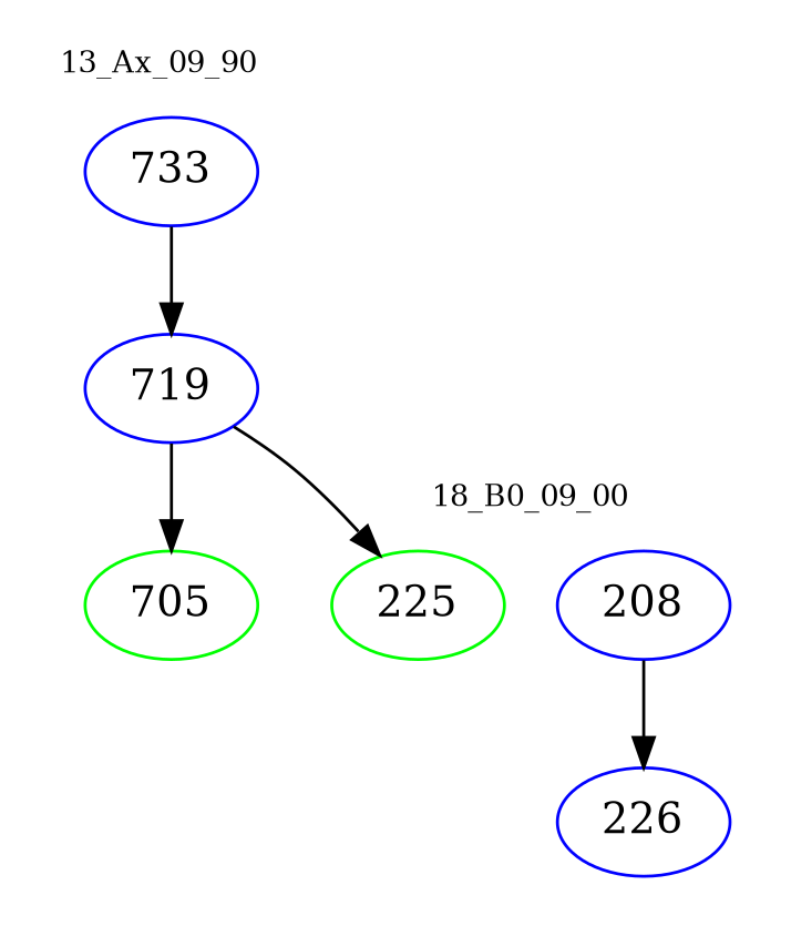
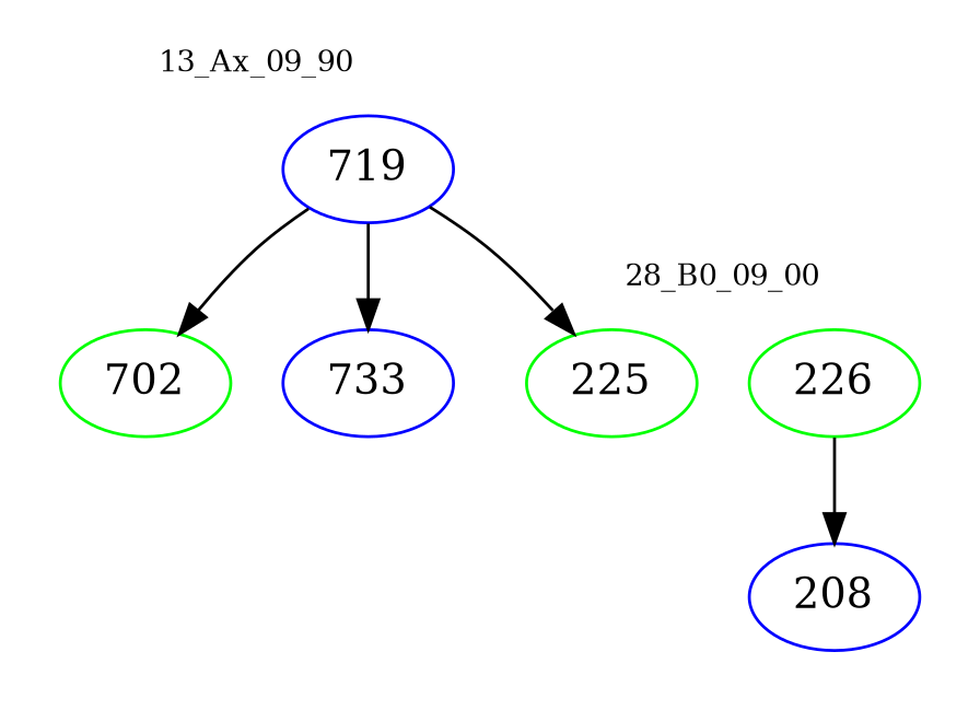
  digraph {
    node [color=blue]
    edge [color=black]
    n1 [label=719]
-   n2 [color=green label=705]
+   n2 [color=green label=702]
    n3 [label=733]
-   n4 [label=226]
+   n4 [color=green label=226]
    n5 [label=208]
    n6 [color=green label=225]
    subgraph cluster_1 {
      color=white
      fontsize=10
      label="13_Ax_09_90"
      n1
      n2
      n3
    }
    subgraph cluster_2 {
      color=white
      fontsize=10
-     label="18_B0_09_00"
+     label="28_B0_09_00"
      n4
      n5
      n6
    }
    n1 -> n2
-   n3 -> n1
+   n1 -> n3
    n1 -> n6
-   n5 -> n4
+   n4 -> n5
  }
